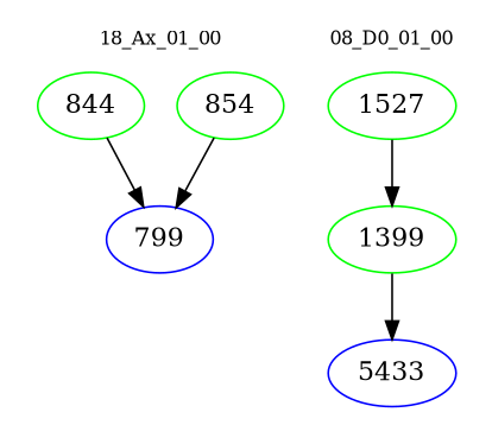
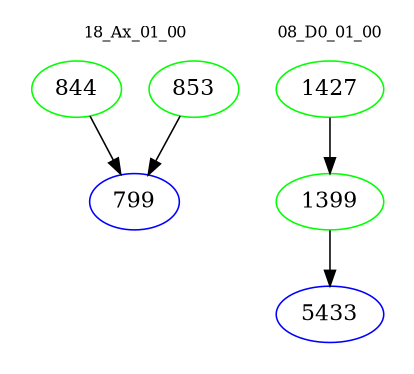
  digraph {
    node [color=green]
    edge [color=black]
-   n1 [label=854]
+   n1 [label=853]
    n2 [label=844]
    n3 [color=blue label=799]
-   n4 [label=1527]
+   n4 [label=1427]
    n5 [label=1399]
    n6 [color=blue label=5433]
    subgraph cluster_1 {
      color=white
      fontsize=10
      label="18_Ax_01_00"
      n1
      n2
      n3
    }
    subgraph cluster_2 {
      color=white
      fontsize=10
      label="08_D0_01_00"
      n4
      n5
      n6
    }
    n1 -> n3
    n2 -> n3
    n4 -> n5
    n5 -> n6
  }
